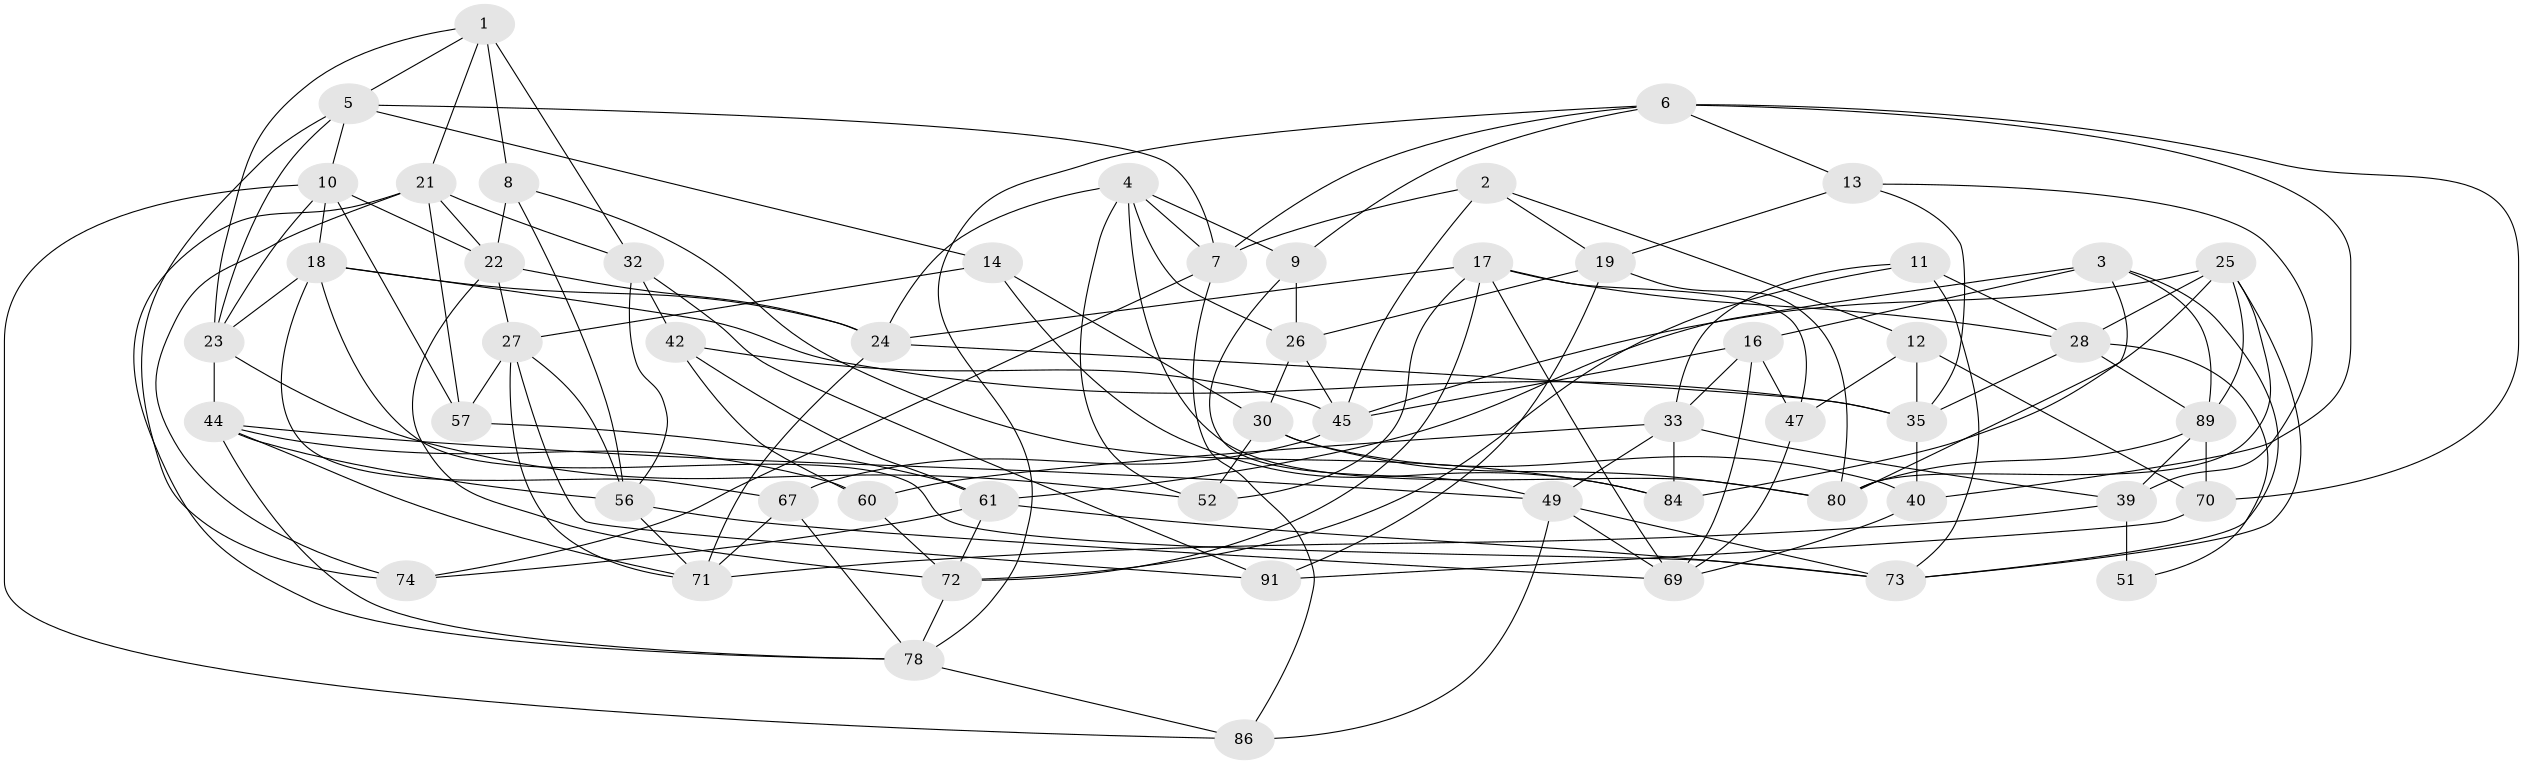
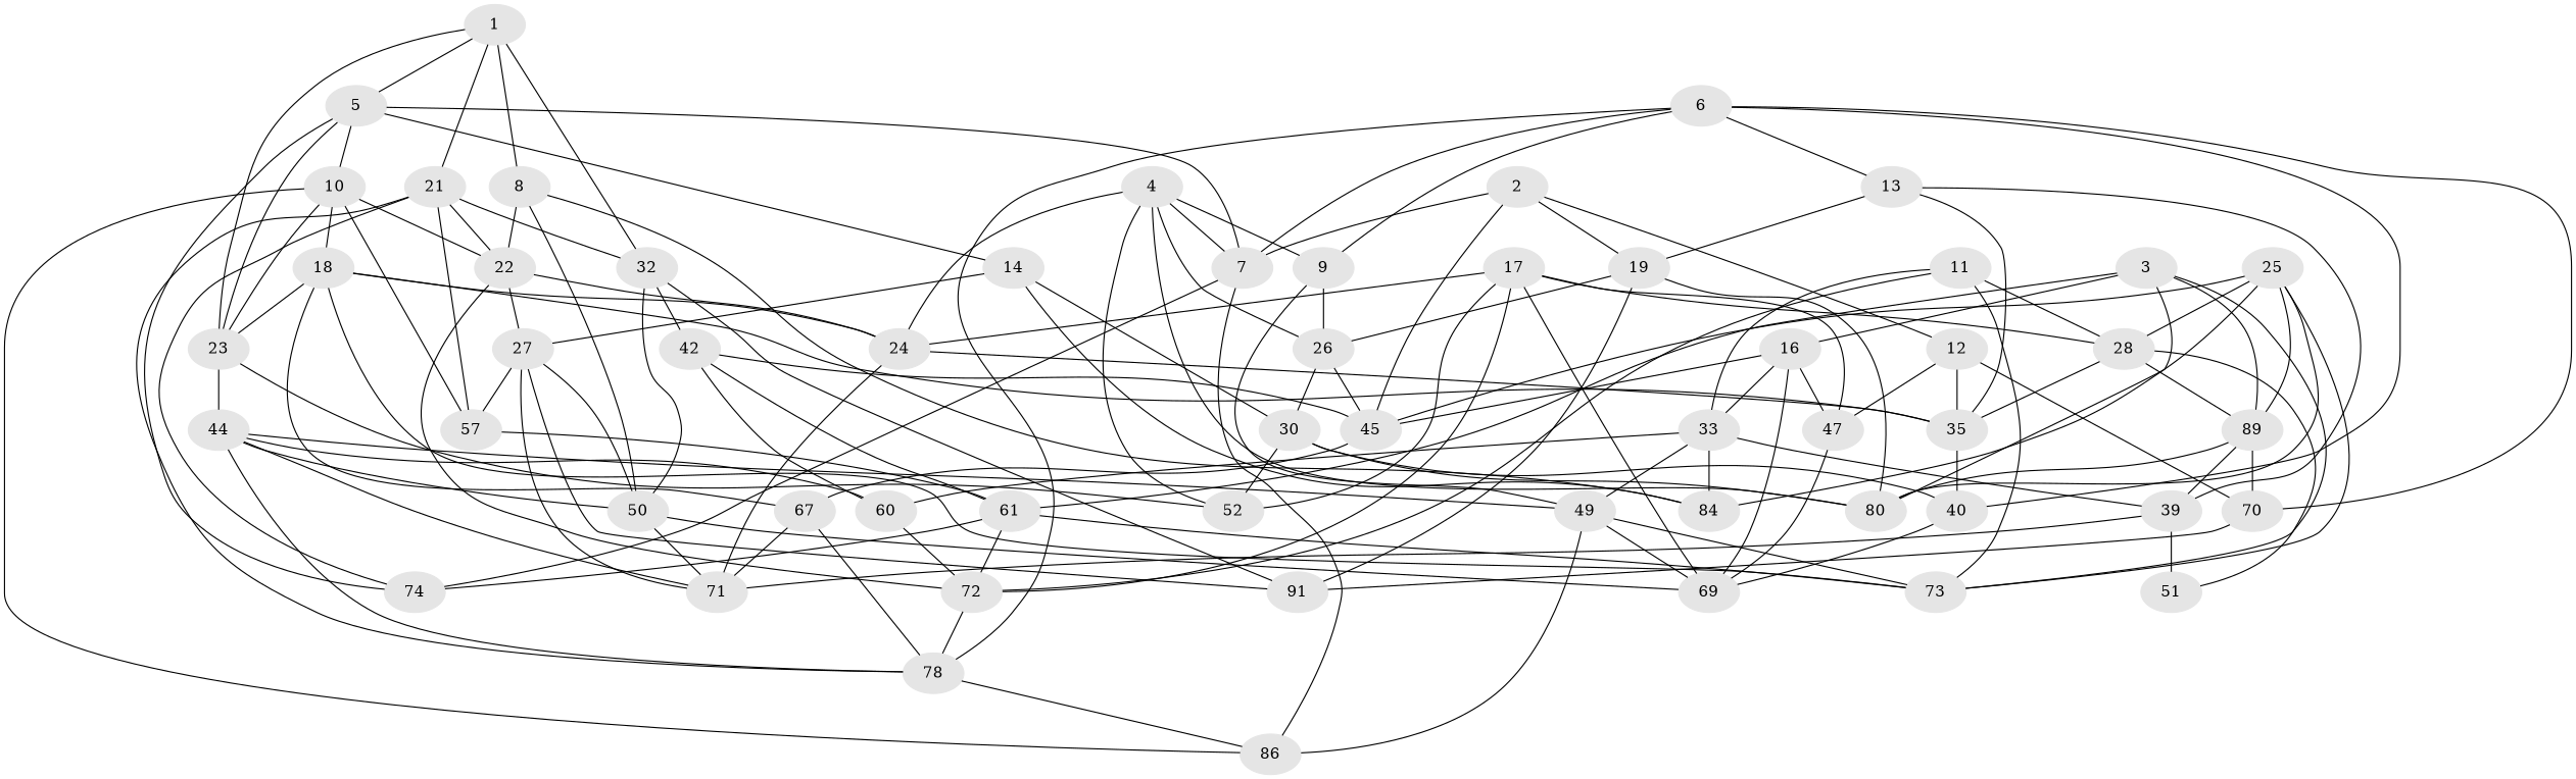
  graph {
    node [color=gray90 style=filled]
    1 [super="+53"]
    5 [super="+15"]
    8
    21 [super="+54"]
    23 [super="+34"]
    32 [super="+76"]
    7 [super="+41"]
    10 [super="+43"]
    14
    74
    22 [super="+87"]
-   50 [super="+58" label=56]
+   50 [super="+58"]
    84
    78 [super="+90"]
    57
    52
    44 [super="+48"]
    91
    42
    86
    2
    12
    19 [super="+20"]
    45 [super="+64"]
    70
    35 [super="+37"]
    47
    80 [super="+93"]
    26 [super="+66"]
    67
    3 [super="+38"]
    16 [super="+55"]
    n33 [label=89 super="+79"]
    61 [super="+62"]
    73 [super="+82"]
    33 [super="+85"]
    69 [super="+77"]
    39 [super="+65"]
    72 [super="+89"]
    4 [super="+59"]
    9
    24 [super="+63"]
    49 [super="+81"]
    71 [super="+88"]
    30 [super="+68"]
    18 [super="+56"]
    27 [super="+36"]
    6 [super="+46"]
    13 [super="+75"]
    40
    28 [super="+92"]
    51
    11
    60
    17 [super="+83"]
    25 [super="+31"]
    1 -- 5
    1 -- 8
    1 -- 21
    1 -- 23
    1 -- 32 [weight=2]
    5 -- 23
    5 -- 7
    5 -- 10
    5 -- 14
    5 -- 74
    8 -- 22
    8 -- 50
    8 -- 84
    21 -- 32
    21 -- 74
    21 -- 22
    21 -- 78
    21 -- 57
    23 -- 52
    23 -- 44
    32 -- 50
    32 -- 91
    32 -- 42
    7 -- 74
    7 -- 86
    10 -- 23
    10 -- 22
    10 -- 57
    10 -- 86
    10 -- 18
    14 -- 84
    14 -- 30
    14 -- 27
    22 -- 72
    22 -- 24
    22 -- 27
    50 -- 69
    50 -- 71
    78 -- 86
    57 -- 61
    44 -- 50
    44 -- 78
    44 -- 49
    44 -- 71
    44 -- 60
    42 -- 45
    42 -- 61
    42 -- 60
    2 -- 7
    2 -- 12
    2 -- 19
    2 -- 45
    12 -- 70
    12 -- 35
    12 -- 47
    19 -- 91
    19 -- 80
    19 -- 26
    45 -- 67
    70 -- 91
    35 -- 40
    47 -- 69
    26 -- 45
    26 -- 30 [weight=2]
    67 -- 78
    67 -- 71
    3 -- 80
    3 -- 16 [weight=2]
    3 -- n33
    3 -- 61
    3 -- 73
    16 -- 45
    16 -- 47
    16 -- 33
    16 -- 69
    n33 -- 70
    n33 -- 80
    n33 -- 39
    61 -- 74
    61 -- 73
    61 -- 72
    33 -- 84
    33 -- 39
    33 -- 49
    33 -- 60
    39 -- 71
    39 -- 51 [weight=2]
    72 -- 78
    4 -- 7
    4 -- 52
    4 -- 80
    4 -- 26
    4 -- 9
    4 -- 24
    9 -- 26
    9 -- 49
    24 -- 35
    24 -- 71
    49 -- 86
    49 -- 73
    49 -- 69
    30 -- 52
    30 -- 80
    30 -- 40
    18 -- 23
    18 -- 35
    18 -- 67
    18 -- 73
    18 -- 24
    27 -- 50
    27 -- 57
    27 -- 91
    27 -- 71
    6 -- 7
    6 -- 78
    6 -- 70
    6 -- 9
    6 -- 13
    6 -- 40
    13 -- 19 [weight=2]
    13 -- 35 [weight=2]
    13 -- 39
    40 -- 69
    28 -- 35
    28 -- n33
    28 -- 51
    11 -- 73
    11 -- 33
    11 -- 72
    11 -- 28
    60 -- 72
    17 -- 52
    17 -- 47
    17 -- 69
    17 -- 72
    17 -- 24
    17 -- 28
    25 -- 84
    25 -- 45
    25 -- 80
    25 -- n33
    25 -- 73
    25 -- 28
  }
